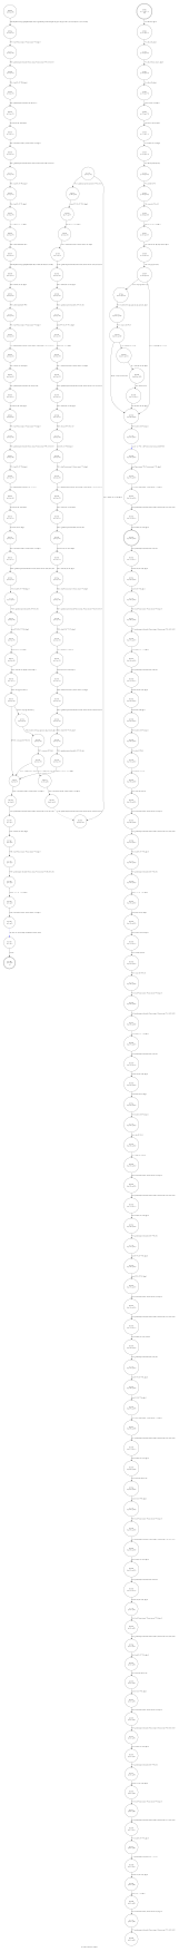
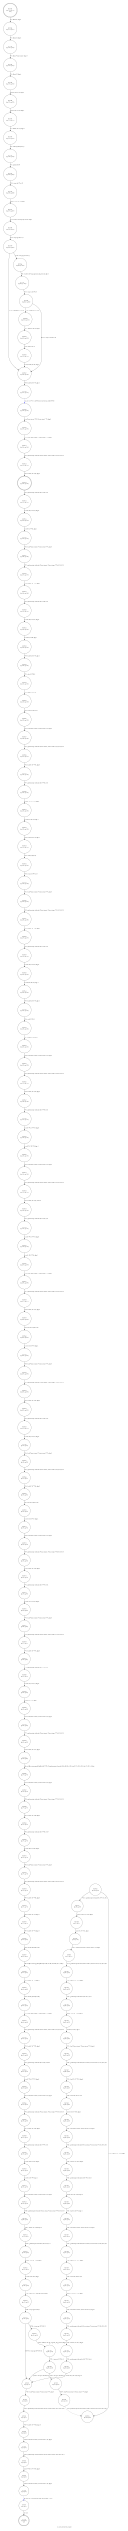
  digraph {
    fontname="EB Garamond"
    label=iso_send_connection_request
    node [fontname="EB Garamond" shape=circle]
    edge [fontname="EB Garamond"]
    n1 [label="N27180\n(rp:0, ep:0)\nexit" shape=doublecircle]
    n2 [label="N27181\n(rp:178, ep:178)\nentry" shape=doublecircle]
    n3 [label="N27183\n(rp:177, ep:177)"]
    n4 [label="N27184\n(rp:176, ep:176)"]
    n5 [label="N27185\n(rp:175, ep:175)"]
    n6 [label="N27186\n(rp:174, ep:174)"]
    n7 [label="N27188\n(rp:173, ep:173)"]
    n8 [label="N27192\n(rp:172, ep:172)"]
    n9 [label="N27193\n(rp:171, ep:171)"]
    n10 [label="N27194\n(rp:170, ep:170)"]
    n11 [label="N27195\n(rp:169, ep:169)"]
    n12 [label="N27196\n(rp:168, ep:168)"]
    n13 [label="N27197\n(rp:167, ep:167)"]
    n14 [label="N27198\n(rp:166, ep:166)"]
    n15 [label="N27199\n(rp:165, ep:165)"]
    n16 [label="N27366\n(rp:164, ep:164)"]
    n17 [label="N27207\n(rp:158, ep:158)"]
    n18 [label="N27201\n(rp:163, ep:163)"]
    n19 [label="N27208\n(rp:157, ep:157)"]
    n20 [label="N27202\n(rp:162, ep:162)"]
    n21 [label="N27209\n(rp:156, ep:156)"]
    n22 [label="N27368\n(rp:161, ep:161)"]
    n23 [label="N27204\n(rp:160, ep:160)"]
    n24 [label="N27205\n(rp:159, ep:159)"]
    n25 [label="N27210\n(rp:155, ep:155)"]
    n26 [label="N27211\n(rp:154, ep:154)"]
    n27 [label="N27212\n(rp:153, ep:153)"]
    n28 [label="N27213\n(rp:152, ep:152)" shape=doublecircle]
    n29 [label="N27214\n(rp:151, ep:151)"]
    n30 [label="N27215\n(rp:150, ep:150)"]
    n31 [label="N27216\n(rp:149, ep:149)"]
    n32 [label="N27217\n(rp:148, ep:148)"]
    n33 [label="N27218\n(rp:147, ep:147)"]
    n34 [label="N27219\n(rp:146, ep:146)"]
    n35 [label="N27220\n(rp:145, ep:145)"]
    n36 [label="N27221\n(rp:144, ep:144)"]
    n37 [label="N27222\n(rp:143, ep:143)"]
    n38 [label="N27223\n(rp:142, ep:142)"]
    n39 [label="N27224\n(rp:141, ep:141)"]
    n40 [label="N27225\n(rp:140, ep:140)"]
    n41 [label="N27226\n(rp:139, ep:139)"]
    n42 [label="N27227\n(rp:138, ep:138)"]
    n43 [label="N27228\n(rp:137, ep:137)"]
    n44 [label="N27229\n(rp:136, ep:136)"]
    n45 [label="N27230\n(rp:135, ep:135)"]
    n46 [label="N27231\n(rp:134, ep:134)"]
    n47 [label="N27232\n(rp:133, ep:133)"]
    n48 [label="N27233\n(rp:132, ep:132)"]
    n49 [label="N27234\n(rp:131, ep:131)"]
    n50 [label="N27235\n(rp:130, ep:130)"]
    n51 [label="N27236\n(rp:129, ep:129)"]
    n52 [label="N27237\n(rp:128, ep:128)"]
    n53 [label="N27238\n(rp:127, ep:127)"]
    n54 [label="N27239\n(rp:126, ep:126)"]
    n55 [label="N27240\n(rp:125, ep:125)"]
    n56 [label="N27241\n(rp:124, ep:124)"]
    n57 [label="N27242\n(rp:123, ep:123)"]
    n58 [label="N27243\n(rp:122, ep:122)"]
    n59 [label="N27244\n(rp:121, ep:121)"]
    n60 [label="N27245\n(rp:120, ep:120)"]
    n61 [label="N27246\n(rp:119, ep:119)"]
    n62 [label="N27247\n(rp:118, ep:118)"]
    n63 [label="N27248\n(rp:117, ep:117)"]
    n64 [label="N27249\n(rp:116, ep:116)"]
    n65 [label="N27250\n(rp:115, ep:115)"]
    n66 [label="N27251\n(rp:114, ep:114)"]
    n67 [label="N27252\n(rp:113, ep:113)"]
    n68 [label="N27253\n(rp:112, ep:112)"]
    n69 [label="N27254\n(rp:111, ep:111)"]
    n70 [label="N27255\n(rp:110, ep:110)"]
    n71 [label="N27256\n(rp:109, ep:109)"]
    n72 [label="N27257\n(rp:108, ep:108)"]
    n73 [label="N27258\n(rp:107, ep:107)"]
    n74 [label="N27259\n(rp:106, ep:106)"]
    n75 [label="N27260\n(rp:105, ep:105)"]
    n76 [label="N27261\n(rp:104, ep:104)"]
    n77 [label="N27262\n(rp:103, ep:103)"]
    n78 [label="N27263\n(rp:102, ep:102)"]
    n79 [label="N27264\n(rp:101, ep:101)"]
    n80 [label="N27265\n(rp:100, ep:100)"]
    n81 [label="N27266\n(rp:99, ep:99)"]
    n82 [label="N27267\n(rp:98, ep:98)"]
    n83 [label="N27268\n(rp:97, ep:97)"]
    n84 [label="N27269\n(rp:96, ep:96)"]
    n85 [label="N27270\n(rp:95, ep:95)"]
    n86 [label="N27271\n(rp:94, ep:94)"]
    n87 [label="N27272\n(rp:93, ep:93)"]
    n88 [label="N27273\n(rp:92, ep:92)"]
    n89 [label="N27274\n(rp:91, ep:91)"]
    n90 [label="N27275\n(rp:90, ep:90)"]
    n91 [label="N27276\n(rp:89, ep:89)"]
    n92 [label="N27277\n(rp:88, ep:88)"]
    n93 [label="N27278\n(rp:87, ep:87)"]
    n94 [label="N27279\n(rp:86, ep:86)"]
    n95 [label="N27280\n(rp:85, ep:85)"]
    n96 [label="N27281\n(rp:84, ep:84)"]
    n97 [label="N27282\n(rp:83, ep:83)"]
    n98 [label="N27283\n(rp:82, ep:82)"]
    n99 [label="N27284\n(rp:81, ep:81)"]
    n100 [label="N27285\n(rp:80, ep:80)"]
    n101 [label="N27286\n(rp:79, ep:79)"]
    n102 [label="N27287\n(rp:78, ep:78)"]
    n103 [label="N27288\n(rp:77, ep:77)"]
    n104 [label="N27289\n(rp:76, ep:76)"]
    n105 [label="N27290\n(rp:75, ep:75)"]
    n106 [label="N27291\n(rp:74, ep:74)"]
    n107 [label="N27292\n(rp:73, ep:73)"]
    n108 [label="N27293\n(rp:72, ep:72)"]
    n109 [label="N27294\n(rp:71, ep:71)"]
    n110 [label="N27295\n(rp:70, ep:70)"]
    n111 [label="N27296\n(rp:69, ep:69)"]
    n112 [label="N27297\n(rp:68, ep:68)"]
    n113 [label="N27298\n(rp:67, ep:67)"]
    n114 [label="N27299\n(rp:66, ep:66)"]
    n115 [label="N27300\n(rp:65, ep:65)"]
    n116 [label="N27301\n(rp:64, ep:64)"]
    n117 [label="N27302\n(rp:63, ep:63)"]
    n118 [label="N27303\n(rp:62, ep:62)"]
    n119 [label="N27304\n(rp:61, ep:61)"]
    n120 [label="N27305\n(rp:60, ep:60)"]
    n121 [label="N27306\n(rp:59, ep:59)"]
    n122 [label="N27307\n(rp:58, ep:58)"]
    n123 [label="N27308\n(rp:57, ep:57)"]
    n124 [label="N27309\n(rp:56, ep:56)"]
    n125 [label="N27310\n(rp:55, ep:55)"]
    n126 [label="N27311\n(rp:54, ep:54)"]
    n127 [label="N27312\n(rp:53, ep:53)"]
    n128 [label="N27313\n(rp:52, ep:52)"]
    n129 [label="N27314\n(rp:51, ep:51)"]
    n130 [label="N27315\n(rp:50, ep:50)"]
    n131 [label="N27316\n(rp:49, ep:49)"]
    n132 [label="N27317\n(rp:48, ep:48)"]
    n133 [label="N27318\n(rp:47, ep:47)"]
    n134 [label="N27319\n(rp:46, ep:46)"]
    n135 [label="N27370\n(rp:45, ep:45)"]
    n136 [label="N27357\n(rp:9, ep:9)"]
    n137 [label="N27321\n(rp:44, ep:44)"]
    n138 [label="N27358\n(rp:8, ep:8)"]
    n139 [label="N27322\n(rp:43, ep:43)"]
    n140 [label="N27359\n(rp:7, ep:7)"]
    n141 [label="N27372\n(rp:42, ep:42)"]
    n142 [label="N27324\n(rp:41, ep:41)"]
    n143 [label="N27325\n(rp:40, ep:40)"]
    n144 [label="N27326\n(rp:39, ep:39)"]
    n145 [label="N27327\n(rp:38, ep:38)"]
    n146 [label="N27328\n(rp:37, ep:37)"]
    n147 [label="N27329\n(rp:36, ep:36)"]
    n148 [label="N27330\n(rp:35, ep:35)"]
    n149 [label="N27331\n(rp:34, ep:34)"]
    n150 [label="N27332\n(rp:33, ep:33)"]
    n151 [label="N27333\n(rp:32, ep:32)"]
    n152 [label="N27334\n(rp:31, ep:31)"]
    n153 [label="N27335\n(rp:30, ep:30)"]
    n154 [label="N27336\n(rp:29, ep:29)"]
    n155 [label="N27337\n(rp:28, ep:28)"]
    n156 [label="N27338\n(rp:27, ep:27)"]
    n157 [label="N27339\n(rp:26, ep:26)"]
    n158 [label="N27340\n(rp:25, ep:25)"]
    n159 [label="N27341\n(rp:24, ep:24)"]
    n160 [label="N27342\n(rp:23, ep:23)"]
    n161 [label="N27343\n(rp:22, ep:22)"]
    n162 [label="N27344\n(rp:21, ep:21)"]
    n163 [label="N27345\n(rp:20, ep:20)"]
    n164 [label="N27346\n(rp:19, ep:19)"]
    n165 [label="N27347\n(rp:18, ep:18)"]
    n166 [label="N27348\n(rp:17, ep:17)"]
    n167 [label="N27349\n(rp:16, ep:16)"]
    n168 [label="N27350\n(rp:15, ep:15)"]
    n169 [label="N27351\n(rp:14, ep:14)"]
    n170 [label="N27352\n(rp:13, ep:13)"]
    n171 [label="N27353\n(rp:12, ep:12)"]
    n172 [label="N27354\n(rp:11, ep:11)"]
    n173 [label="N27355\n(rp:10, ep:10)"]
    n174 [label="N27360\n(rp:6, ep:6)"]
    n175 [label="N27361\n(rp:5, ep:5)"]
    n176 [label="N27362\n(rp:4, ep:4)"]
    n177 [label="N27363\n(rp:3, ep:3)"]
    n178 [label="N27364\n(rp:2, ep:2)"]
    n179 [label="N27365\n(rp:1, ep:1)"]
    n2 -> n3 [label="%3 = alloca i8*, align 8"]
    n3 -> n4 [label="%4 = alloca i32, align 4"]
    n4 -> n5 [label="%5 = alloca %struct.stream*, align 8"]
    n5 -> n6 [label="%6 = alloca i32, align 4"]
    n6 -> n7 [label="store i8* %0, i8** %3, align 8"]
    n7 -> n8 [label="store i32 %1, i32* %4, align 4"]
    n8 -> n9 [label="%7 = load i8*, i8** %3, align 8"]
    n9 -> n10 [label="%8 = call i64 @strlen(i8* %7)"]
    n10 -> n11 [label="%9 = add i64 30, %8"]
    n11 -> n12 [label="%10 = trunc i64 %9 to i32"]
    n12 -> n13 [label="store i32 %10, i32* %6, align 4"]
    n13 -> n14 [label="%11 = load i32, i32* @g_rdp_version, align 4"]
    n14 -> n15 [label="%12 = icmp uge i32 %11, 5"]
    n15 -> n16 [label="[%12 = icmp uge i32 %11, 5]"]
    n15 -> n17 [label="[!(%12 = icmp uge i32 %11, 5)]"]
    n16 -> n18 [label="%14 = load i32, i32* @g_negotiate_rdp_protocol, align 4"]
    n17 -> n19 [label="%20 = load i32, i32* %6, align 4"]
    n18 -> n20 [label="%15 = icmp ne i32 %14, 0"]
    n19 -> n21 [color=blue label="tcp_init --@-- %21 = call %struct.stream* @tcp_init(i32 %20)" style=dashed]
    n20 -> n17 [label="[!(%15 = icmp ne i32 %14, 0)]"]
    n20 -> n22 [label="[%15 = icmp ne i32 %14, 0]"]
    n21 -> n25 [label="store %struct.stream* %21, %struct.stream** %5, align 8"]
    n22 -> n23 [label="%17 = load i32, i32* %6, align 4"]
    n23 -> n24 [label="%18 = add i32 %17, 8"]
    n24 -> n17 [label="store i32 %18, i32* %6, align 4"]
    n25 -> n26 [label="%22 = load %struct.stream*, %struct.stream** %5, align 8"]
    n26 -> n27 [label="%23 = getelementptr inbounds %struct.stream, %struct.stream* %22, i32 0, i32 0"]
    n27 -> n28 [label="%24 = load i8*, i8** %23, align 8"]
    n28 -> n29 [label="%25 = getelementptr inbounds i8, i8* %24, i32 1"]
    n29 -> n30 [label="store i8* %25, i8** %23, align 8"]
    n30 -> n31 [label="store i8 3, i8* %24, align 1"]
    n31 -> n32 [label="%26 = load %struct.stream*, %struct.stream** %5, align 8"]
    n32 -> n33 [label="%27 = getelementptr inbounds %struct.stream, %struct.stream* %26, i32 0, i32 0"]
    n33 -> n34 [label="%28 = load i8*, i8** %27, align 8"]
    n34 -> n35 [label="%29 = getelementptr inbounds i8, i8* %28, i32 1"]
    n35 -> n36 [label="store i8* %29, i8** %27, align 8"]
    n36 -> n37 [label="store i8 0, i8* %28, align 1"]
    n37 -> n38 [label="%30 = load i32, i32* %6, align 4"]
    n38 -> n39 [label="%31 = ashr i32 %30, 8"]
    n39 -> n40 [label="%32 = and i32 %31, 255"]
    n40 -> n41 [label="%33 = trunc i32 %32 to i8"]
    n41 -> n42 [label="%34 = load %struct.stream*, %struct.stream** %5, align 8"]
    n42 -> n43 [label="%35 = getelementptr inbounds %struct.stream, %struct.stream* %34, i32 0, i32 0"]
    n43 -> n44 [label="%36 = load i8*, i8** %35, align 8"]
    n44 -> n45 [label="%37 = getelementptr inbounds i8, i8* %36, i32 1"]
    n45 -> n46 [label="store i8* %37, i8** %35, align 8"]
    n46 -> n47 [label="store i8 %33, i8* %36, align 1"]
    n47 -> n48 [label="%38 = load i32, i32* %6, align 4"]
    n48 -> n49 [label="%39 = and i32 %38, 255"]
    n49 -> n50 [label="%40 = trunc i32 %39 to i8"]
    n50 -> n51 [label="%41 = load %struct.stream*, %struct.stream** %5, align 8"]
    n51 -> n52 [label="%42 = getelementptr inbounds %struct.stream, %struct.stream* %41, i32 0, i32 0"]
    n52 -> n53 [label="%43 = load i8*, i8** %42, align 8"]
    n53 -> n54 [label="%44 = getelementptr inbounds i8, i8* %43, i32 1"]
    n54 -> n55 [label="store i8* %44, i8** %42, align 8"]
    n55 -> n56 [label="store i8 %40, i8* %43, align 1"]
    n56 -> n57 [label="%45 = load i32, i32* %6, align 4"]
    n57 -> n58 [label="%46 = sub i32 %45, 5"]
    n58 -> n59 [label="%47 = trunc i32 %46 to i8"]
    n59 -> n60 [label="%48 = load %struct.stream*, %struct.stream** %5, align 8"]
    n60 -> n61 [label="%49 = getelementptr inbounds %struct.stream, %struct.stream* %48, i32 0, i32 0"]
    n61 -> n62 [label="%50 = load i8*, i8** %49, align 8"]
    n62 -> n63 [label="%51 = getelementptr inbounds i8, i8* %50, i32 1"]
    n63 -> n64 [label="store i8* %51, i8** %49, align 8"]
    n64 -> n65 [label="store i8 %47, i8* %50, align 1"]
    n65 -> n66 [label="%52 = load %struct.stream*, %struct.stream** %5, align 8"]
    n66 -> n67 [label="%53 = getelementptr inbounds %struct.stream, %struct.stream* %52, i32 0, i32 0"]
    n67 -> n68 [label="%54 = load i8*, i8** %53, version 8"]
    n68 -> n69 [label="%55 = getelementptr inbounds i8, i8* %54, i32 1"]
    n69 -> n70 [label="store i8* %55, i8** %53, align 8"]
    n70 -> n71 [label="store i8 -32, i8* %54, align 1"]
    n71 -> n72 [label="%56 = load %struct.stream*, %struct.stream** %5, align 8"]
    n72 -> n73 [label="%57 = getelementptr inbounds %struct.stream, %struct.stream* %56, i32 0, i32 0"]
    n73 -> n74 [label="%58 = load i8*, i8** %57, align 8"]
    n74 -> n75 [label="%59 = bitcast i8* %58 to i16*"]
    n75 -> n76 [label="store i16 0, i16* %59, align 2"]
    n76 -> n77 [label="%60 = load %struct.stream*, %struct.stream** %5, align 8"]
    n77 -> n78 [label="%61 = getelementptr inbounds %struct.stream, %struct.stream* %60, i32 0, i32 0"]
    n78 -> n79 [label="%62 = load i8*, i8** %61, align 8"]
    n79 -> n80 [label="%63 = getelementptr inbounds i8, i8* %62, i64 2"]
    n80 -> n81 [label="store i8* %63, i8** %61, align 8"]
    n81 -> n82 [label="%64 = load %struct.stream*, %struct.stream** %5, align 8"]
    n82 -> n83 [label="%65 = getelementptr inbounds %struct.stream, %struct.stream* %64, i32 0, i32 0"]
    n83 -> n84 [label="%66 = load i8*, i8** %65, align 8"]
    n84 -> n85 [label="%67 = bitcast i8* %66 to i16*"]
    n85 -> n86 [label="store i16 0, i16* %67, align 2"]
    n86 -> n87 [label="%68 = load %struct.stream*, %struct.stream** %5, align 8"]
    n87 -> n88 [label="%69 = getelementptr inbounds %struct.stream, %struct.stream* %68, i32 0, i32 0"]
    n88 -> n89 [label="%70 = load i8*, i8** %69, align 8"]
    n89 -> n90 [label="%71 = getelementptr inbounds i8, i8* %70, i64 2"]
    n90 -> n91 [label="store i8* %71, i8** %69, align 8"]
    n91 -> n92 [label="%72 = load %struct.stream*, %struct.stream** %5, align 8"]
    n92 -> n93 [label="%73 = getelementptr inbounds %struct.stream, %struct.stream* %72, i32 0, i32 0"]
    n93 -> n94 [label="%74 = load i8*, i8** %73, align 8"]
    n94 -> n95 [label="%75 = getelementptr inbounds i8, i8* %74, i32 1"]
    n95 -> n96 [label="store i8* %75, i8** %73, align 8"]
    n96 -> n97 [label="store i8 0, i8* %74, align 1"]
    n97 -> n98 [label="%76 = load %struct.stream*, %struct.stream** %5, align 8"]
    n98 -> n99 [label="%77 = getelementptr inbounds %struct.stream, %struct.stream* %76, i32 0, i32 0"]
+   n99 -> n100 [label="%78 = load i8*, i8** %77, align 8"]
    n100 -> n101 [label="call void @llvm.memcpy.p0i8.p0i8.i64(i8* %78, i8* getelementptr inbounds ([18 x i8], [18 x i8]* @.str.20.71, i32 0, i32 0), i64 17, i32 1, i1 false)"]
    n101 -> n102 [label="%79 = load %struct.stream*, %struct.stream** %5, align 8"]
    n102 -> n103 [label="%80 = getelementptr inbounds %struct.stream, %struct.stream* %79, i32 0, i32 0"]
    n103 -> n104 [label="%81 = load i8*, i8** %80, align 8"]
    n104 -> n105 [label="%82 = getelementptr inbounds i8, i8* %81, i64 17"]
    n105 -> n106 [label="store i8* %82, i8** %80, align 8"]
    n106 -> n107 [label="%83 = load %struct.stream*, %struct.stream** %5, align 8"]
    n107 -> n108 [label="%84 = getelementptr inbounds %struct.stream, %struct.stream* %83, i32 0, i32 0"]
    n108 -> n109 [label="%85 = load i8*, i8** %84, align 8"]
    n109 -> n110 [label="%86 = load i8*, i8** %3, align 8"]
    n110 -> n111 [label="%87 = load i8*, i8** %3, align 8"]
    n111 -> n112 [label="%88 = call i64 @strlen(i8* %87)"]
    n112 -> n113 [label="call void @llvm.memcpy.p0i8.p0i8.i64(i8* %85, i8* %86, i64 %88, i32 1, i1 false)"]
    n113 -> n114 [label="%89 = load i8*, i8** %3, align 8"]
    n114 -> n115 [label="%90 = call i64 @strlen(i8* %89)"]
    n115 -> n116 [label="%91 = load %struct.stream*, %struct.stream** %5, align 8"]
    n116 -> n117 [label="%92 = getelementptr inbounds %struct.stream, %struct.stream* %91, i32 0, i32 0"]
    n117 -> n118 [label="%93 = load i8*, i8** %92, align 8"]
    n118 -> n119 [label="%94 = getelementptr inbounds i8, i8* %93, i64 %90"]
    n119 -> n120 [label="store i8* %94, i8** %92, align 8"]
    n120 -> n121 [label="%95 = load %struct.stream*, %struct.stream** %5, align 8"]
    n121 -> n122 [label="%96 = getelementptr inbounds %struct.stream, %struct.stream* %95, i32 0, i32 0"]
    n122 -> n123 [label="%97 = load i8*, i8** %96, align 8"]
    n123 -> n124 [label="%98 = getelementptr inbounds i8, i8* %97, i32 1"]
    n124 -> n125 [label="store i8* %98, i8** %96, align 8"]
    n125 -> n126 [label="store i8 13, i8* %97, align 1"]
    n126 -> n127 [label="%99 = load %struct.stream*, %struct.stream** %5, align 8"]
    n127 -> n128 [label="%100 = getelementptr inbounds %struct.stream, %struct.stream* %99, i32 0, i32 0"]
    n128 -> n129 [label="%101 = load i8*, i8** %100, align 8"]
    n129 -> n130 [label="%102 = getelementptr inbounds i8, i8* %101, i32 1"]
    n130 -> n131 [label="store i8* %102, i8** %100, align 8"]
    n131 -> n132 [label="store i8 10, i8* %101, align 1"]
    n132 -> n133 [label="%103 = load i32, i32* @g_rdp_version, align 4"]
    n133 -> n134 [label="%104 = icmp uge i32 %103, 5"]
    n134 -> n135 [label="[%104 = icmp uge i32 %103, 5]"]
    n134 -> n136 [label="[!(%104 = icmp uge i32 %103, 5)]"]
    n135 -> n137 [label="%106 = load i32, i32* @g_negotiate_rdp_protocol, align 4"]
    n136 -> n138 [label="%135 = load %struct.stream*, %struct.stream** %5, align 8"]
    n137 -> n139 [label="%107 = icmp ne i32 %106, 0"]
    n138 -> n140 [label="%136 = getelementptr inbounds %struct.stream, %struct.stream* %135, i32 0, i32 0"]
    n139 -> n136 [label="[!(%107 = icmp ne i32 %106, 0)]"]
    n139 -> n141 [label="[%107 = icmp ne i32 %106, 0]"]
    n140 -> n174 [label="%137 = load i8*, i8** %136, align 8"]
    n141 -> n142 [label="%109 = load %struct.stream*, %struct.stream** %5, align 8"]
    n142 -> n143 [label="%110 = getelementptr inbounds %struct.stream, %struct.stream* %109, i32 0, i32 0" style=dashed]
    n144 -> n143 [label="%111 = load i8*, i8** %110, align 8"]
    n144 -> n145 [label="%112 = getelementptr inbounds i8, i8* %111, i32 1"]
    n145 -> n146 [label="store i8* %112, i8** %110, align 8"]
    n146 -> n147 [label="store i8 1, i8* %111, align 1"]
    n147 -> n148 [label="%113 = load %struct.stream*, %struct.stream** %5, align 8"]
    n148 -> n149 [label="%114 = getelementptr inbounds %struct.stream, %struct.stream* %113, i32 0, i32 0"]
    n149 -> n150 [label="%115 = load i8*, i8** %114, align 8"]
    n150 -> n151 [label="%116 = getelementptr inbounds i8, i8* %115, i32 1"]
    n151 -> n152 [label="store i8* %116, i8** %114, align 8"]
    n152 -> n153 [label="store i8 0, i8* %115, align 1"]
    n153 -> n154 [label="%117 = load %struct.stream*, %struct.stream** %5, align 8"]
    n154 -> n155 [label="%118 = getelementptr inbounds %struct.stream, %struct.stream* %117, i32 0, i32 0"]
    n155 -> n156 [label="%119 = load i8*, i8** %118, align 8"]
    n156 -> n157 [label="%120 = bitcast i8* %119 to i16*"]
    n157 -> n158 [label="store i16 8, i16* %120, align 2"]
    n158 -> n159 [label="%121 = load %struct.stream*, %struct.stream** %5, align 8"]
    n159 -> n160 [label="%122 = getelementptr inbounds %struct.stream, %struct.stream* %121, i32 0, i32 0"]
    n160 -> n161 [label="%123 = load i8*, i8** %122, align 8"]
    n161 -> n162 [label="%124 = getelementptr inbounds i8, i8* %123, i64 2"]
    n162 -> n163 [label="store i8* %124, i8** %122, align 8"]
    n163 -> n164 [label="%125 = load i32, i32* %4, align 4"]
    n164 -> n165 [label="%126 = load %struct.stream*, %struct.stream** %5, align 8"]
    n165 -> n166 [label="%127 = getelementptr inbounds %struct.stream, %struct.stream* %126, i32 0, i32 0"]
    n166 -> n167 [label="%128 = load i8*, i8** %127, align 8"]
    n167 -> n168 [label="%129 = bitcast i8* %128 to i32*"]
    n168 -> n169 [label="store i32 %125, i32* %129, align 4"]
    n169 -> n170 [label="%130 = load %struct.stream*, %struct.stream** %5, align 8"]
    n170 -> n171 [label="%131 = getelementptr inbounds %struct.stream, %struct.stream* %130, i32 0, i32 0"]
    n171 -> n172 [label="%132 = load i8*, i8** %131, align 8"]
    n172 -> n173 [label="%133 = getelementptr inbounds i8, i8* %132, i64 4"]
    n173 -> n136 [label="store i8* %133, i8** %131, align 8"]
    n174 -> n175 [label="%138 = load %struct.stream*, %struct.stream** %5, align 8"]
    n175 -> n176 [label="%139 = getelementptr inbounds %struct.stream, %struct.stream* %138, i32 0, i32 1"]
    n176 -> n177 [label="store i8* %137, i8** %139, align 8"]
    n177 -> n178 [label="%140 = load %struct.stream*, %struct.stream** %5, align 8"]
    n178 -> n179 [color=blue label="tcp_send --@-- call void @tcp_send(%struct.stream* %140)" style=dashed]
    n179 -> n1 [label="ret void"]
  }
